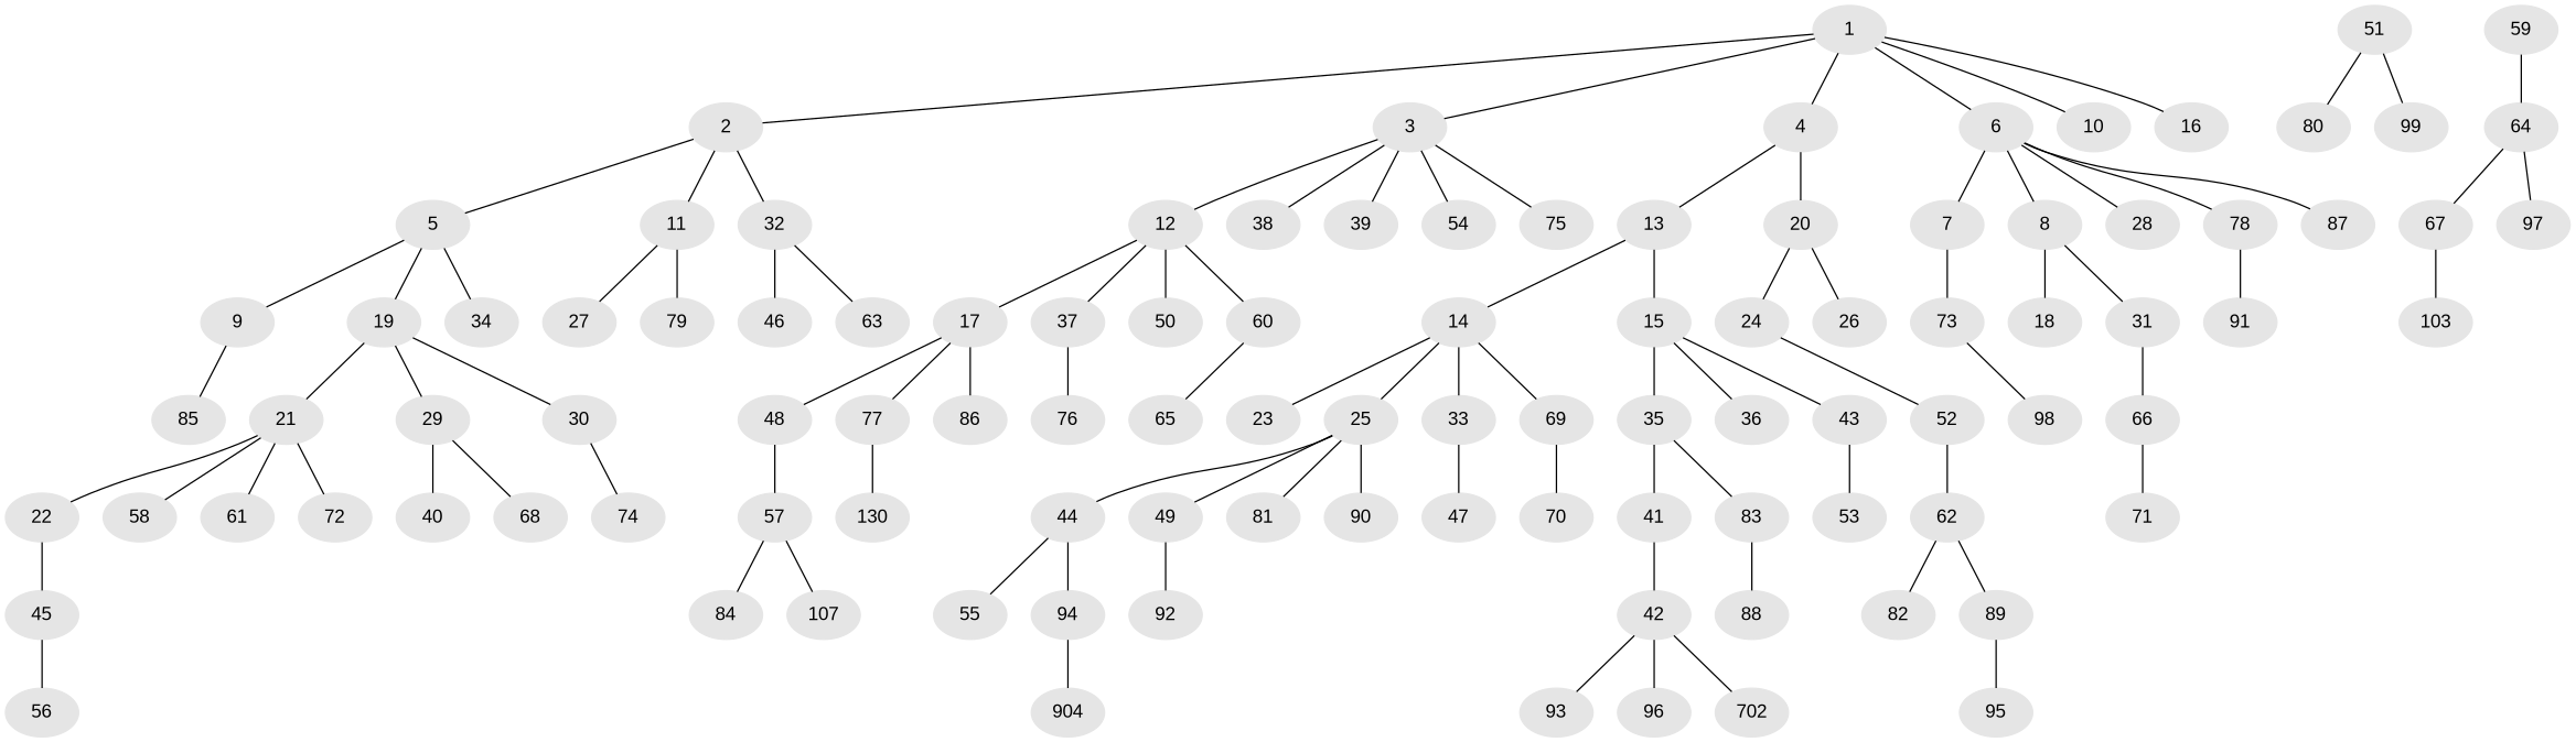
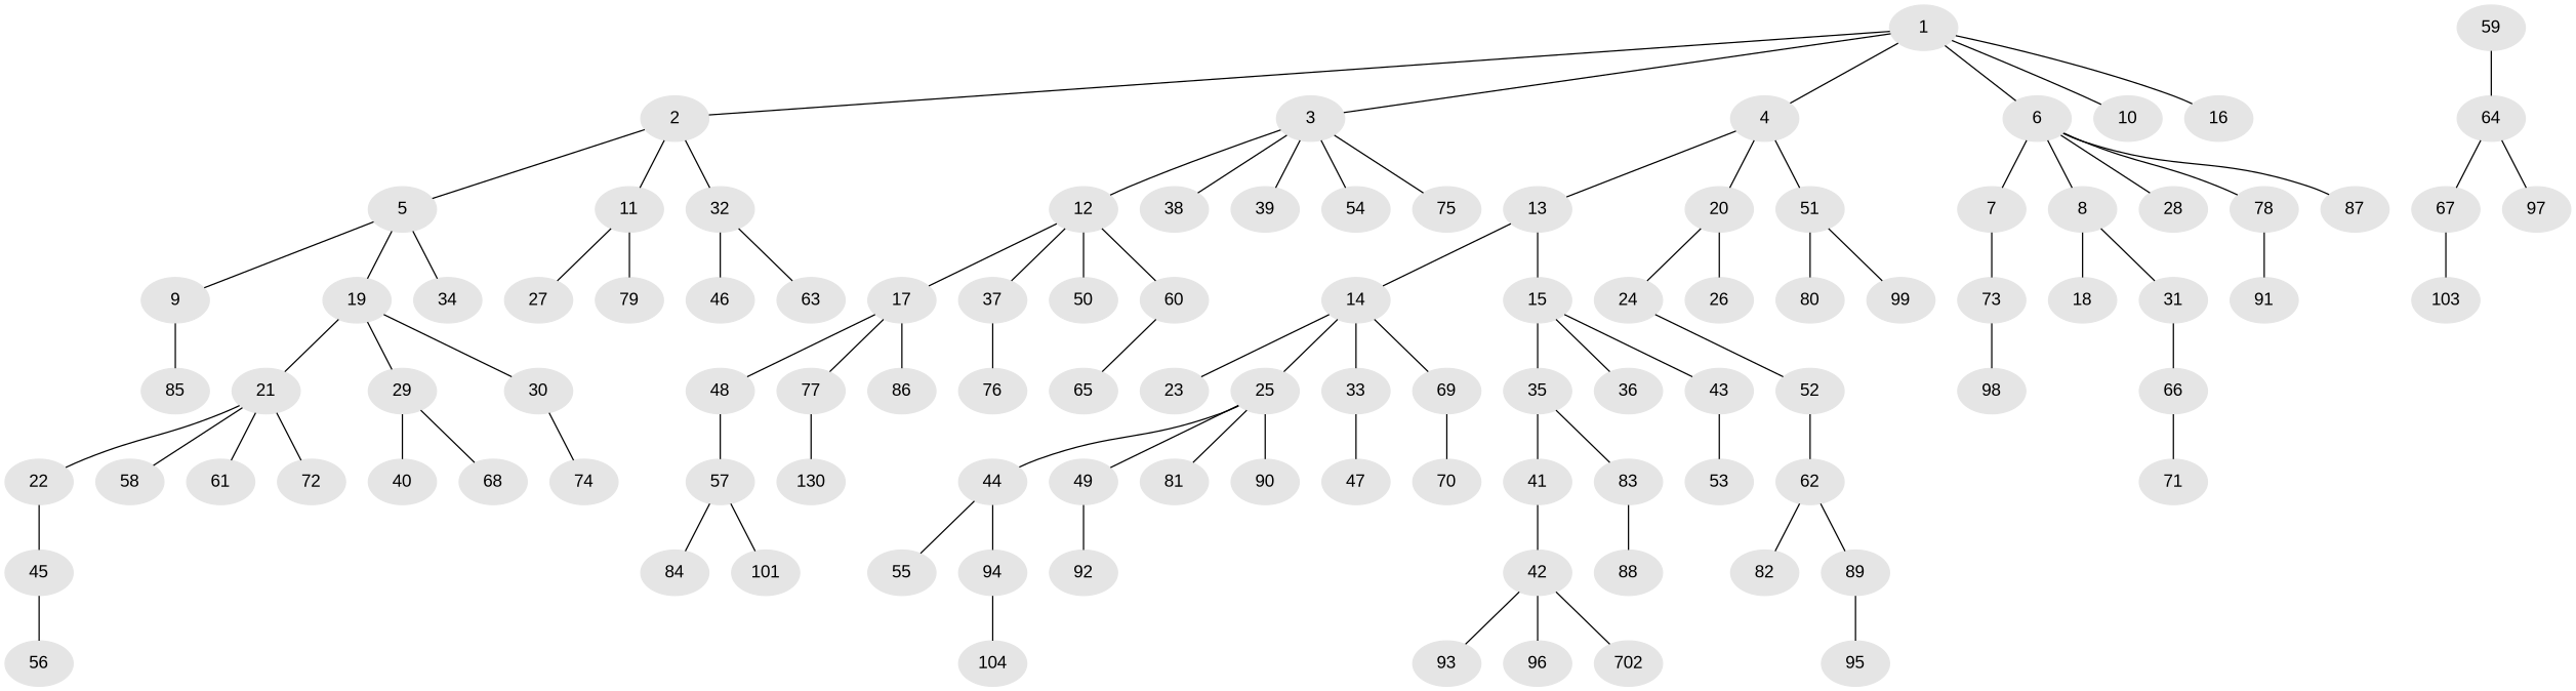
  graph {
    fontname="Liberation Sans"
    node [color=gray90 fontname="Liberation Sans" style=filled]
    edge [fontname="Liberation Sans"]
    1
    2
    3
    4
    6
    10
    16
    5
    11
    32
    12
    38
    39
    54
    75
    13
    20
    51
    7
    8
    28
    78
    87
    9
    19
    34
    27
    79
    46
    63
    17
    37
    50
    60
    14
    15
    24
    26
    80
    99
    85
    21
    29
    30
    73
    18
    31
    91
    59
    64
    98
    66
    48
    77
    86
    76
    65
    23
    25
    33
    69
    35
    36
    43
    44
    49
    81
    90
    47
    70
    41
    83
    53
    57
    n75 [label=130]
    22
    58
    61
    72
    40
    68
    74
    52
    45
    56
    62
    55
    94
    92
    71
    42
    88
    93
    96
    n95 [label=702]
-   104 [label=904]
+   104
    84
-   101 [label=107]
+   101
    82
    89
    67
    97
    95
    103
    1 -- 2
    1 -- 3
    1 -- 4
    1 -- 6
    1 -- 10
    1 -- 16
    2 -- 5
    2 -- 11
    2 -- 32
    3 -- 12
    3 -- 38
    3 -- 39
    3 -- 54
    3 -- 75
    4 -- 13
    4 -- 20
+   4 -- 51
    6 -- 7
    6 -- 8
    6 -- 28
    6 -- 78
    6 -- 87
    5 -- 9
    5 -- 19
    5 -- 34
    11 -- 27
    11 -- 79
    32 -- 46
    32 -- 63
    12 -- 17
    12 -- 37
    12 -- 50
    12 -- 60
    13 -- 14
    13 -- 15
    20 -- 24
    20 -- 26
    51 -- 80
    51 -- 99
    7 -- 73
    8 -- 18
    8 -- 31
    78 -- 91
    9 -- 85
    19 -- 21
    19 -- 29
    19 -- 30
    17 -- 48
    17 -- 77
    17 -- 86
    37 -- 76
    60 -- 65
    14 -- 23
    14 -- 25
    14 -- 33
    14 -- 69
    15 -- 35
    15 -- 36
    15 -- 43
    24 -- 52
    21 -- 22
    21 -- 58
    21 -- 61
    21 -- 72
    29 -- 40
    29 -- 68
    30 -- 74
    73 -- 98
    31 -- 66
    59 -- 64
    64 -- 67
    64 -- 97
    66 -- 71
    48 -- 57
    77 -- n75
    25 -- 44
    25 -- 49
    25 -- 81
    25 -- 90
    33 -- 47
    69 -- 70
    35 -- 41
    35 -- 83
    43 -- 53
    44 -- 55
    44 -- 94
    49 -- 92
    41 -- 42
    83 -- 88
    57 -- 84
    57 -- 101
    22 -- 45
    52 -- 62
    45 -- 56
    62 -- 82
    62 -- 89
    94 -- 104
    42 -- 93
    42 -- 96
    42 -- n95
    89 -- 95
    67 -- 103
  }
